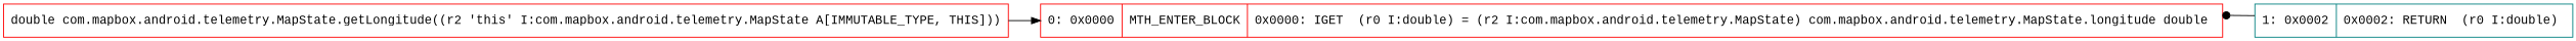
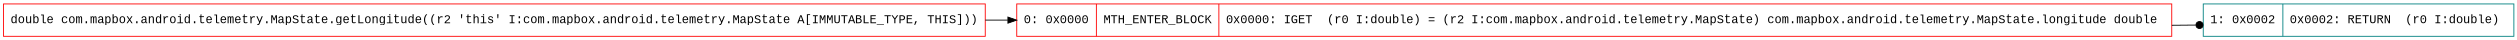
  digraph {
    rankdir=LR
    fontname="Liberation Mono"
    node [shape=record color=red fontname="Liberation Mono"]
    edge [fontname="Liberation Mono"]
    n1 [label="{0\:\ 0x0000|MTH_ENTER_BLOCK\l|0x0000: IGET  (r0 I:double) = (r2 I:com.mapbox.android.telemetry.MapState) com.mapbox.android.telemetry.MapState.longitude double \l}"]
    n2 [label="{1\:\ 0x0002|0x0002: RETURN  (r0 I:double) \l}" color=teal]
    n3 [label="{double com.mapbox.android.telemetry.MapState.getLongitude((r2 'this' I:com.mapbox.android.telemetry.MapState A[IMMUTABLE_TYPE, THIS])) }"]
-   n2 -> n1 [arrowhead=dot]
+   n1 -> n2 [arrowhead=dot]
    n3 -> n1 [arrowhead=normal]
  }
